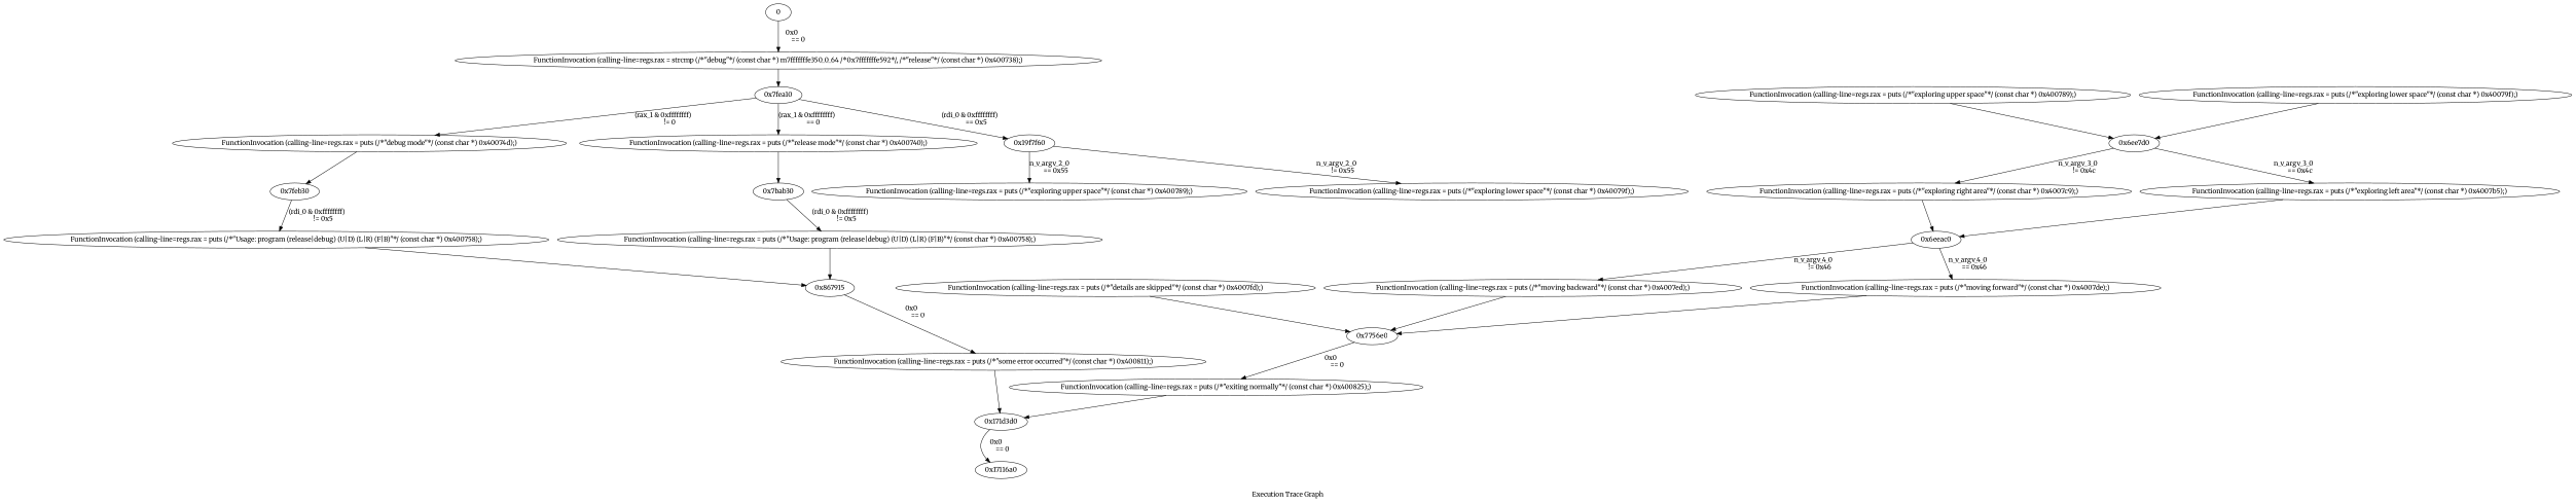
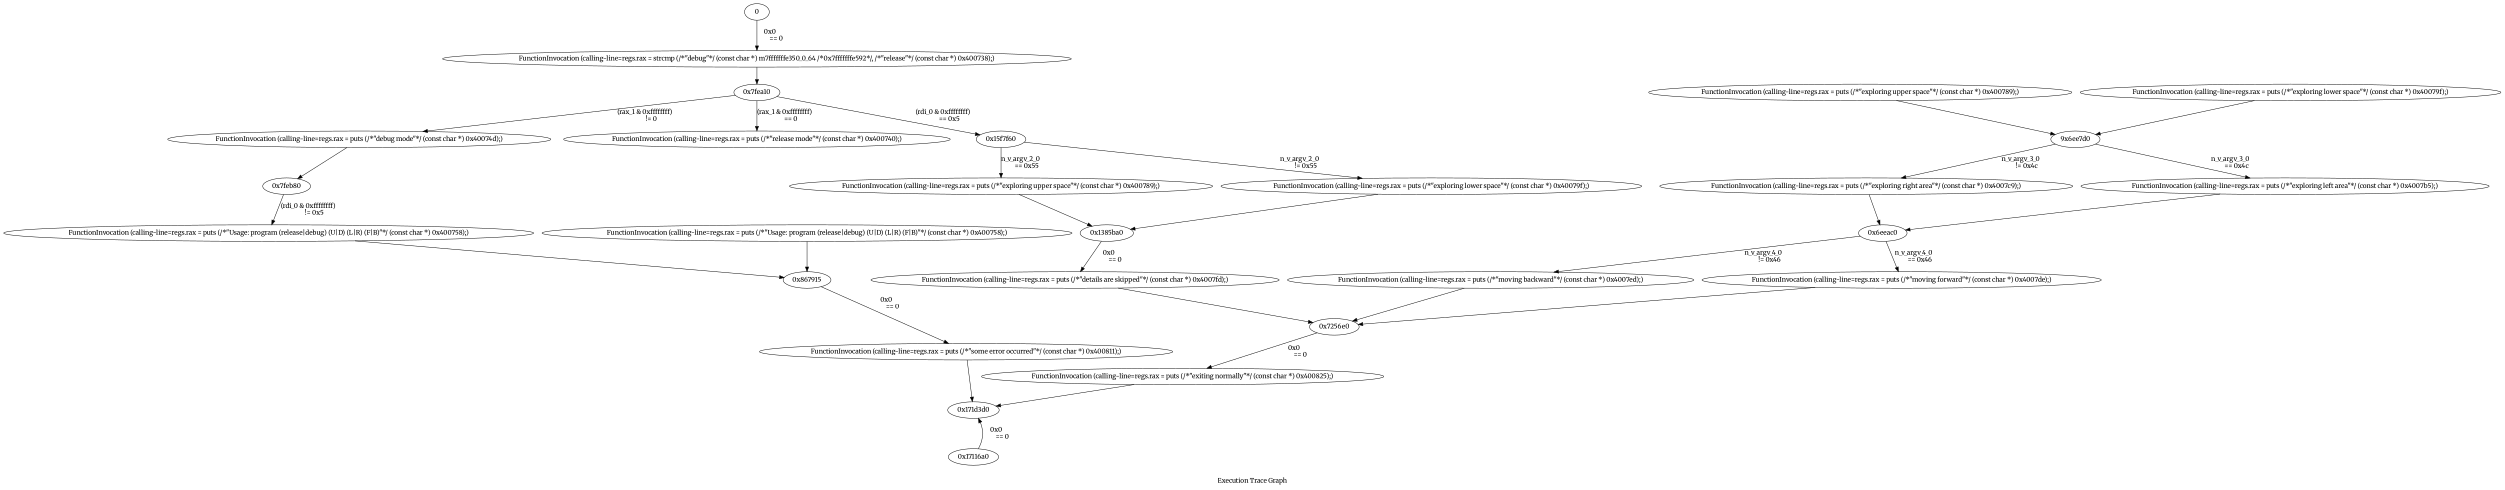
  digraph {
    fontname=Merriweather
    label="Execution Trace Graph"
    node [fontname=Merriweather]
    edge [fontname=Merriweather]
    n1 [label=0]
    n2 [label="FunctionInvocation (calling-line=regs.rax = strcmp (/*\"debug\"*/ (const char *) m7fffffffe350_0_64 /*0x7fffffffe592*/, /*\"release\"*/ (const char *) 0x400738);)"]
    n3 [label="0x7fea10"]
-   n4 [label="0x6ee7d0"]
+   n4 [label="9x6ee7d0"]
    n5 [label="FunctionInvocation (calling-line=regs.rax = puts (/*\"exploring right area\"*/ (const char *) 0x4007c9);)"]
    n6 [label="FunctionInvocation (calling-line=regs.rax = puts (/*\"exploring left area\"*/ (const char *) 0x4007b5);)"]
    n7 [label="0x6eeac0"]
    n8 [label="FunctionInvocation (calling-line=regs.rax = puts (/*\"moving forward\"*/ (const char *) 0x4007de);)"]
    n9 [label="FunctionInvocation (calling-line=regs.rax = puts (/*\"moving backward\"*/ (const char *) 0x4007ed);)"]
-   n10 [label="0x7756e0"]
+   n10 [label="0x7256e0"]
    n11 [label="FunctionInvocation (calling-line=regs.rax = puts (/*\"exploring upper space\"*/ (const char *) 0x400789);)"]
    n12 [label="FunctionInvocation (calling-line=regs.rax = puts (/*\"exploring lower space\"*/ (const char *) 0x40079f);)"]
    n13 [label="FunctionInvocation (calling-line=regs.rax = puts (/*\"exiting normally\"*/ (const char *) 0x400825);)"]
    n14 [label="0x171d3d0"]
    n15 [label="0x17116a0"]
    n16 [label="FunctionInvocation (calling-line=regs.rax = puts (/*\"exploring upper space\"*/ (const char *) 0x400789);)"]
+   n17 [label="0x1385ba0"]
    n18 [label="FunctionInvocation (calling-line=regs.rax = puts (/*\"details are skipped\"*/ (const char *) 0x4007fd);)"]
-   n19 [label="0x7bab30"]
    n20 [label="FunctionInvocation (calling-line=regs.rax = puts (/*\"Usage: program (release|debug) (U|D) (L|R) (F|B)\"*/ (const char *) 0x400758);)"]
-   n21 [label="0x19f7f60"]
+   n21 [label="0x15f7f60"]
    n22 [label="FunctionInvocation (calling-line=regs.rax = puts (/*\"exploring lower space\"*/ (const char *) 0x40079f);)"]
    n23 [label="0x867915"]
    n24 [label="FunctionInvocation (calling-line=regs.rax = puts (/*\"release mode\"*/ (const char *) 0x400740);)"]
    n25 [label="FunctionInvocation (calling-line=regs.rax = puts (/*\"debug mode\"*/ (const char *) 0x40074d);)"]
-   n26 [label="0x7feb30"]
+   n26 [label="0x7feb80"]
    n27 [label="FunctionInvocation (calling-line=regs.rax = puts (/*\"Usage: program (release|debug) (U|D) (L|R) (F|B)\"*/ (const char *) 0x400758);)"]
    n28 [label="FunctionInvocation (calling-line=regs.rax = puts (/*\"some error occurred\"*/ (const char *) 0x400811);)"]
    n1 -> n2 [label="0x0\n	 == 0"]
    n2 -> n3
    n3 -> n21 [label="(rdi_0 & 0xffffffff)\n	 == 0x5"]
    n3 -> n24 [label="(rax_1 & 0xffffffff)\n	 == 0"]
    n3 -> n25 [label="(rax_1 & 0xffffffff)\n	 != 0"]
    n4 -> n5 [label="n_v_argv_3_0\n	 != 0x4c"]
    n4 -> n6 [label="n_v_argv_3_0\n	 == 0x4c"]
    n5 -> n7
    n6 -> n7
    n7 -> n8 [label="n_v_argv_4_0\n	 == 0x46"]
    n7 -> n9 [label="n_v_argv_4_0\n	 != 0x46"]
    n8 -> n10
    n9 -> n10
    n10 -> n13 [label="0x0\n	 == 0"]
    n11 -> n4
    n12 -> n4
    n13 -> n14
-   n14 -> n15 [label="0x0\n	 == 0"]
+   n15 -> n14 [label="0x0\n	 == 0"]
+   n16 -> n17
+   n17 -> n18 [label="0x0\n	 == 0"]
    n18 -> n10
-   n19 -> n20 [label="(rdi_0 & 0xffffffff)\n	 != 0x5"]
    n20 -> n23
    n21 -> n16 [label="n_v_argv_2_0\n	 == 0x55"]
    n21 -> n22 [label="n_v_argv_2_0\n	 != 0x55"]
+   n22 -> n17
    n23 -> n28 [label="0x0\n	 == 0"]
-   n24 -> n19
    n25 -> n26
    n26 -> n27 [label="(rdi_0 & 0xffffffff)\n	 != 0x5"]
    n27 -> n23
    n28 -> n14
  }
